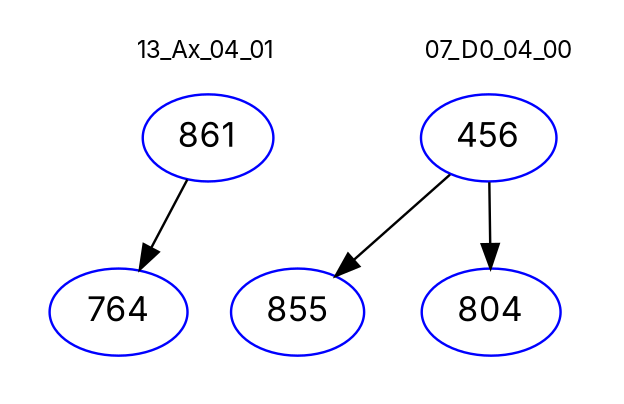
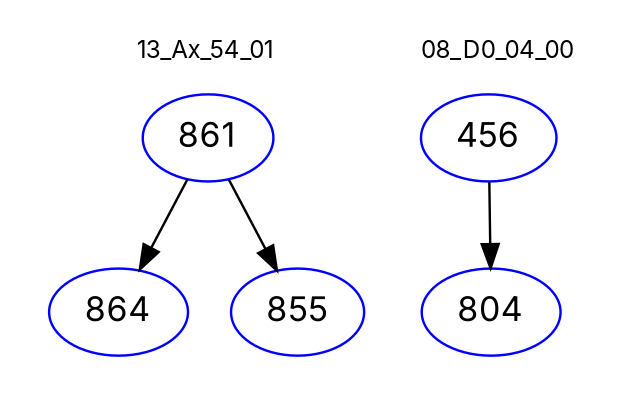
  digraph {
    fontname=Inter
    node [color=blue fontname=Inter]
    edge [color=black fontname=Inter]
    n1 [label=861]
    n2 [label=855]
-   n3 [label=764]
+   n3 [label=864]
    n4 [label=456]
    n5 [label=804]
    subgraph cluster_1 {
      color=white
      fontsize=10
-     label="13_Ax_04_01"
+     label="13_Ax_54_01"
      n1
      n2
      n3
    }
    subgraph cluster_2 {
      color=white
      fontsize=10
-     label="07_D0_04_00"
+     label="08_D0_04_00"
      n4
      n5
    }
-   n4 -> n2
+   n1 -> n2
    n1 -> n3
    n4 -> n5
  }
